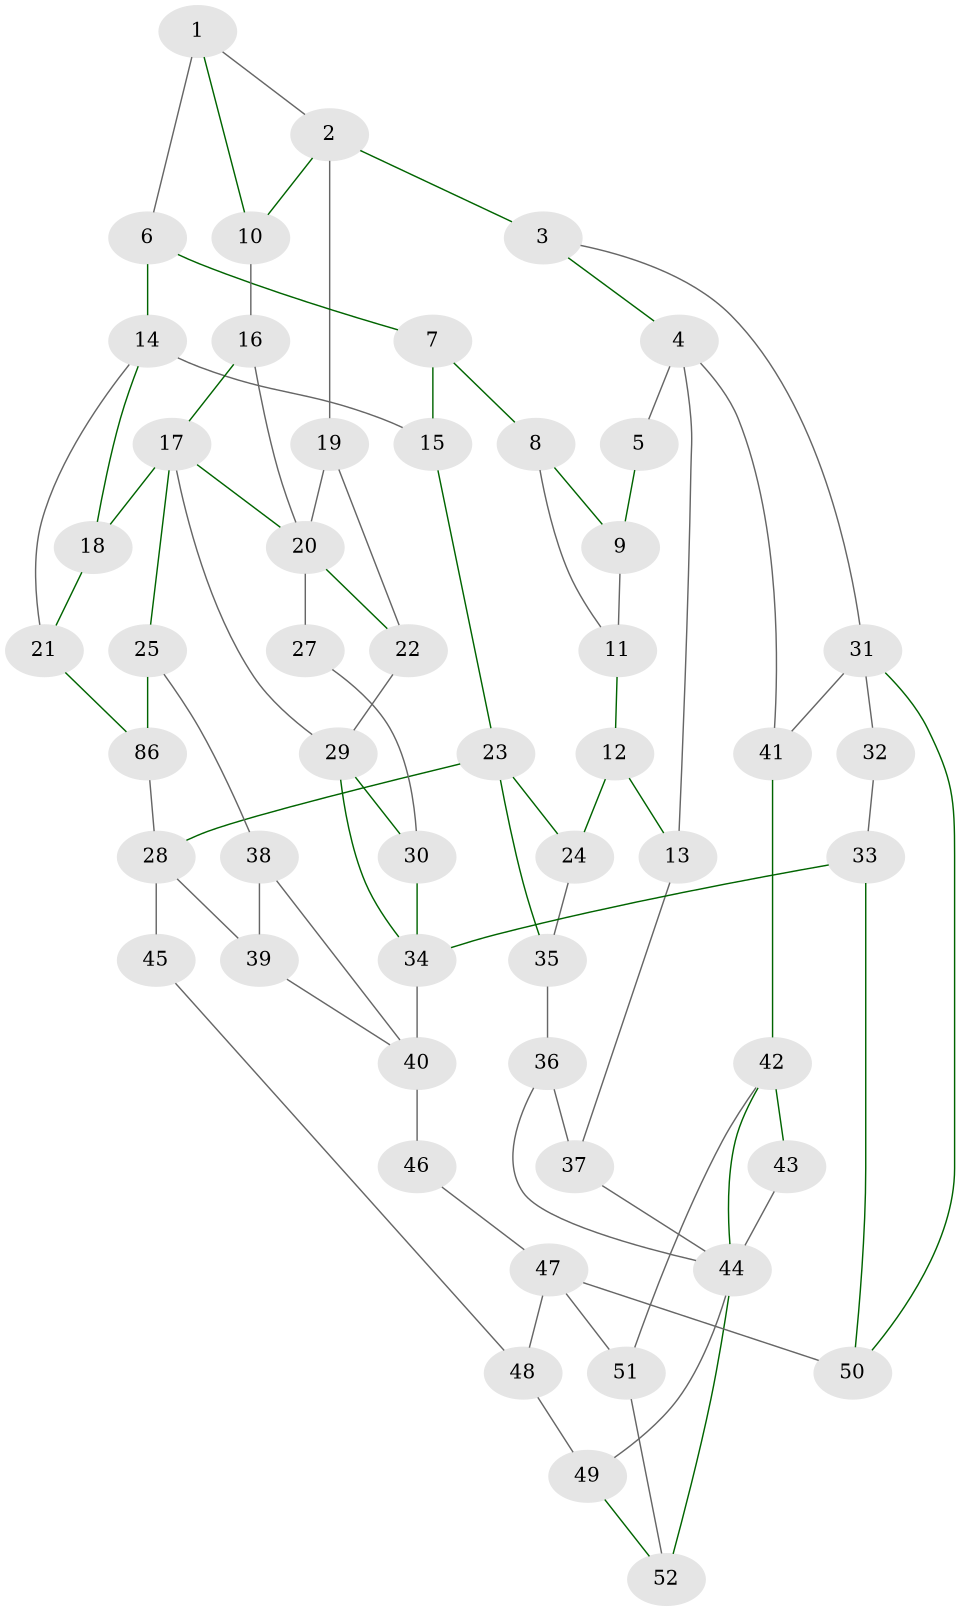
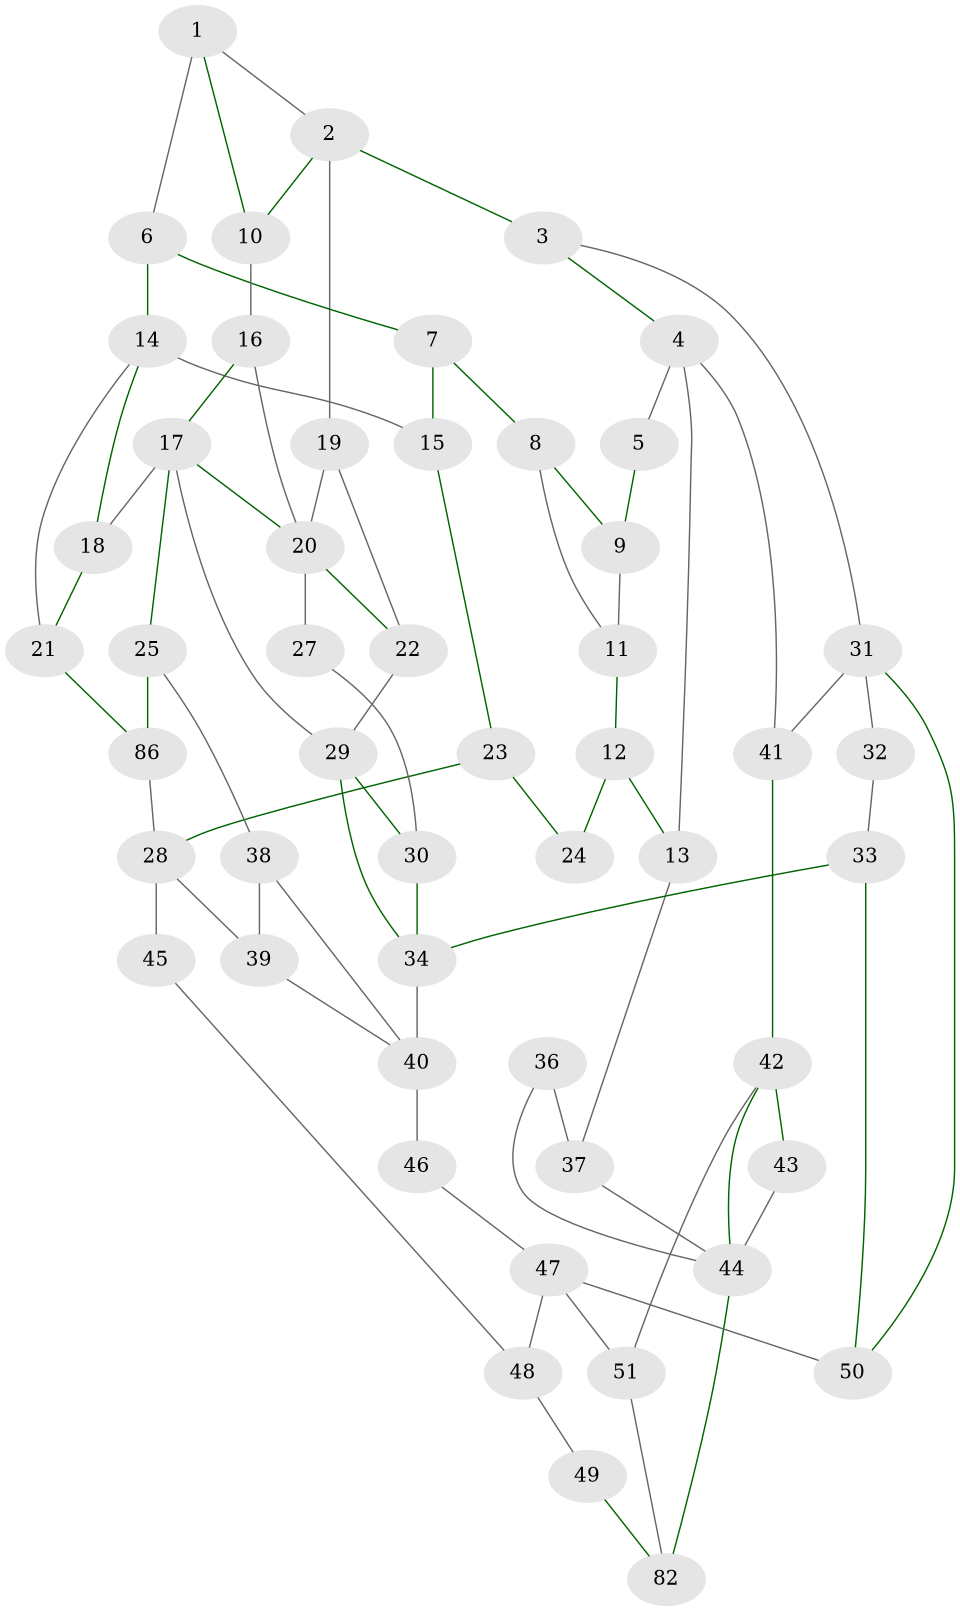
  graph {
    node [color=gray90 style=filled]
    edge [color=gray40 weight=1.0]
    1
    2
    6
    10
    3
    19
    7
    14
    16
    4
    31
    20
    22
    5
    13
    41
    32
    50
    9
    37
    42
    11
    8
    15
    18
    21
    23
    12
    17
    24
-   35
    44
    n33 [label=86]
    28
    25
    29
    27
    38
    30
    34
    39
    45
    36
    40
    48
    33
    46
    49
-   52
+   52 [label=82]
    47
    43
    51
    1 -- 2
    1 -- 6 [weight=2.0]
    1 -- 10 [color=darkgreen]
    2 -- 10 [color=darkgreen]
    2 -- 3 [color=darkgreen weight=2.0]
    2 -- 19 [weight=2.0]
    6 -- 7 [color=darkgreen weight=2.0]
    6 -- 14 [color=darkgreen weight=2.0]
    10 -- 16
    3 -- 4 [color=darkgreen]
    3 -- 31
    19 -- 20
    19 -- 22 [weight=2.0]
    7 -- 8 [color=darkgreen weight=2.0]
    7 -- 15 [color=darkgreen]
    14 -- 15
    14 -- 18 [color=darkgreen]
    14 -- 21
    16 -- 20
    16 -- 17 [color=darkgreen]
    4 -- 5
    4 -- 13
    4 -- 41
    31 -- 41
    31 -- 32
    31 -- 50 [color=darkgreen]
    20 -- 22 [color=darkgreen]
    20 -- 27 [weight=2.0]
    22 -- 29
    5 -- 9 [color=darkgreen weight=2.0]
    13 -- 37
    41 -- 42 [color=darkgreen weight=2.0]
    32 -- 33 [weight=2.0]
    9 -- 11 [weight=2.0]
    37 -- 44
    42 -- 44 [color=darkgreen]
    42 -- 43 [color=darkgreen weight=2.0]
    42 -- 51
    11 -- 12 [color=darkgreen]
    8 -- 9 [color=darkgreen weight=2.0]
    8 -- 11
    15 -- 23 [color=darkgreen]
    18 -- 21 [color=darkgreen]
    21 -- n33 [color=darkgreen]
    23 -- 24 [color=darkgreen]
-   23 -- 35 [color=darkgreen]
    23 -- 28 [color=darkgreen weight=2.0]
    12 -- 13 [color=darkgreen]
    12 -- 24 [color=darkgreen]
    17 -- 20 [color=darkgreen]
-   17 -- 18 [color=darkgreen]
+   17 -- 18
    17 -- 25 [color=darkgreen]
    17 -- 29
-   24 -- 35
-   35 -- 36
-   44 -- 49
    44 -- 52 [color=darkgreen]
    n33 -- 28
    28 -- 39
    28 -- 45 [weight=2.0]
    25 -- n33 [color=darkgreen]
    25 -- 38
    29 -- 30 [color=darkgreen]
    29 -- 34 [color=darkgreen]
    27 -- 30
    38 -- 39
    38 -- 40
    30 -- 34 [color=darkgreen]
    34 -- 40 [weight=2.0]
    39 -- 40
    45 -- 48
    36 -- 37
    36 -- 44
    40 -- 46 [weight=2.0]
    48 -- 49
    33 -- 50 [color=darkgreen]
    33 -- 34 [color=darkgreen weight=2.0]
    46 -- 47 [weight=2.0]
    49 -- 52 [color=darkgreen]
    47 -- 50 [weight=2.0]
    47 -- 48
    47 -- 51
    43 -- 44
    51 -- 52
  }
